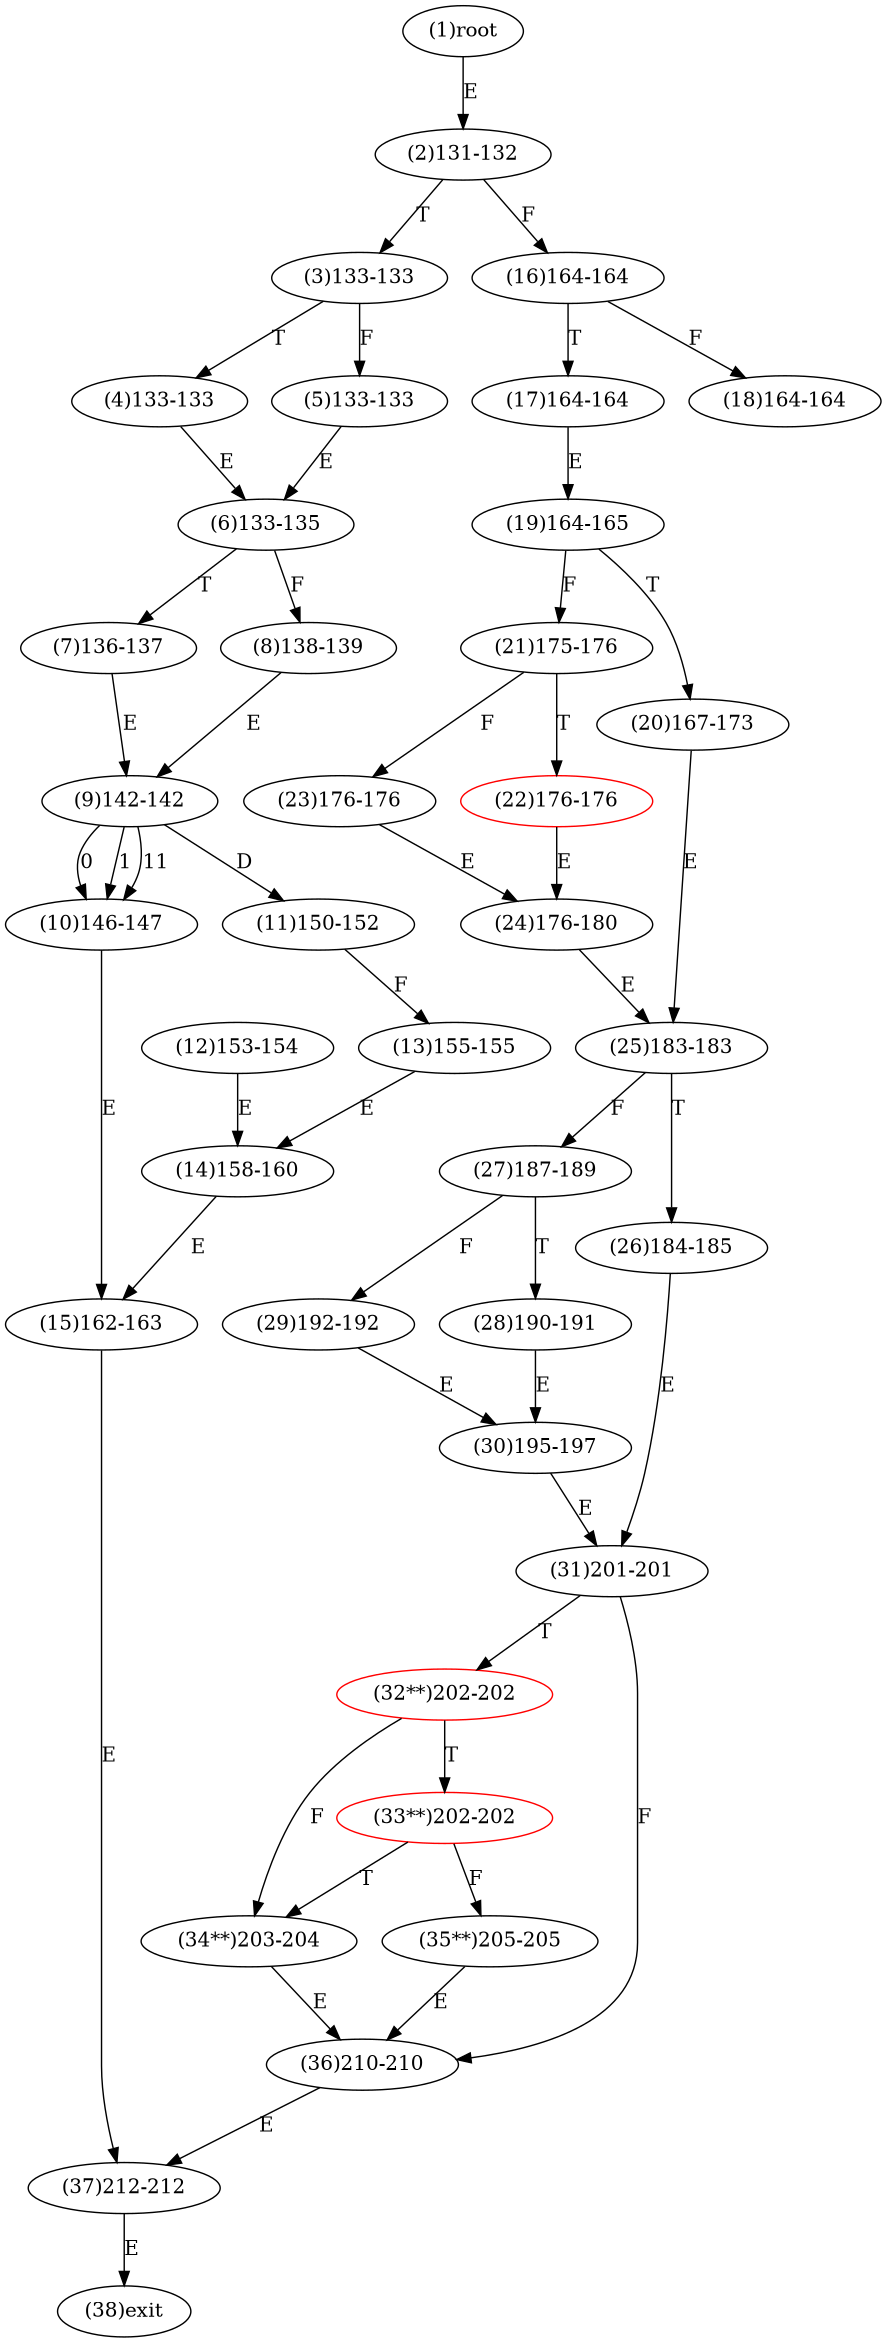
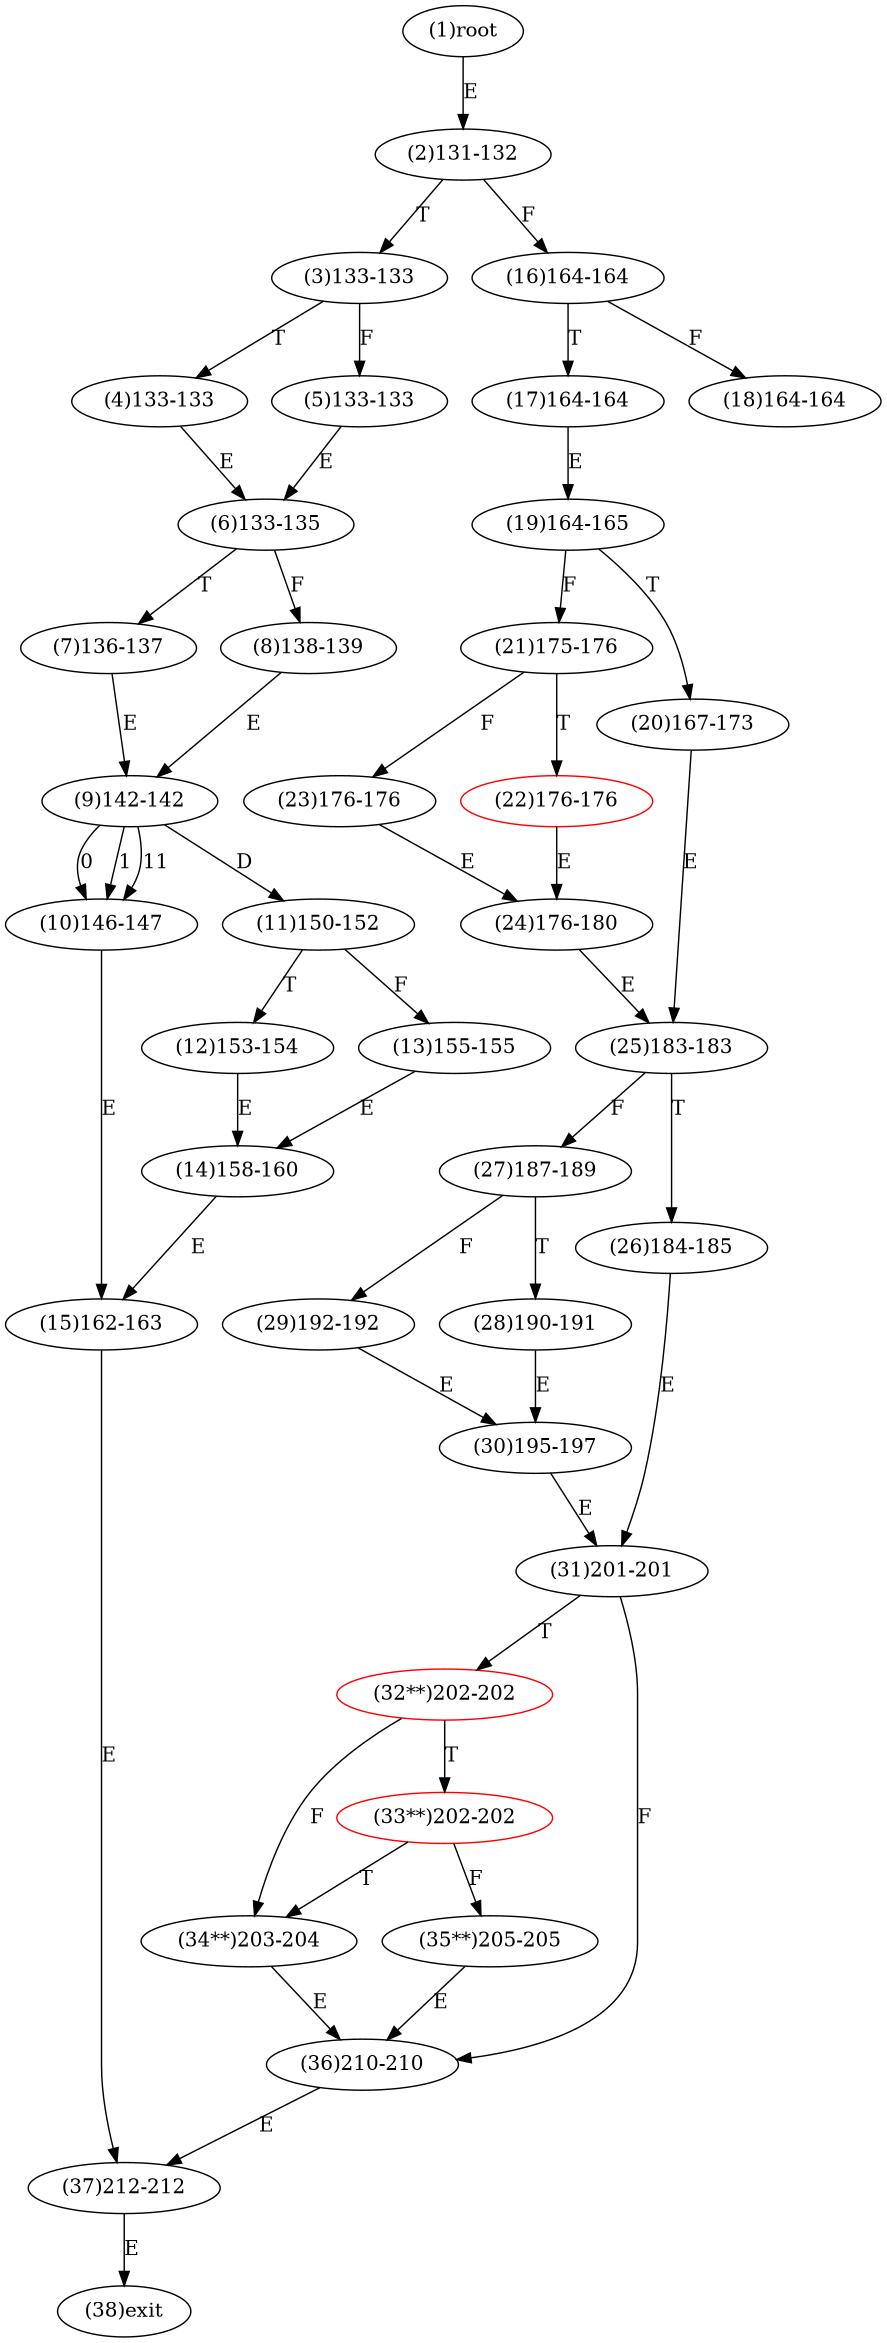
  digraph {
    n1 [label="(1)root"]
    n2 [label="(2)131-132"]
    n3 [label="(3)133-133"]
    n4 [label="(16)164-164"]
    n5 [label="(4)133-133"]
    n6 [label="(5)133-133"]
    n7 [label="(17)164-164"]
    n8 [label="(18)164-164"]
    n9 [label="(6)133-135"]
    n10 [label="(7)136-137"]
    n11 [label="(8)138-139"]
    n12 [label="(9)142-142"]
    n13 [label="(10)146-147"]
    n14 [label="(11)150-152"]
    n15 [label="(15)162-163"]
    n16 [label="(12)153-154"]
    n17 [label="(13)155-155"]
    n18 [label="(37)212-212"]
    n19 [label="(14)158-160"]
    n20 [label="(38)exit"]
    n21 [label="(19)164-165"]
    n22 [label="(21)175-176"]
    n23 [label="(20)167-173"]
    n24 [label="(23)176-176"]
    n25 [color=red label="(22)176-176"]
    n26 [label="(25)183-183"]
    n27 [label="(24)176-180"]
    n28 [label="(27)187-189"]
    n29 [label="(26)184-185"]
    n30 [label="(29)192-192"]
    n31 [label="(28)190-191"]
    n32 [label="(31)201-201"]
    n33 [label="(30)195-197"]
    n34 [color=red label="(32**)202-202"]
    n35 [label="(36)210-210"]
    n36 [label="(34**)203-204"]
    n37 [color=red label="(33**)202-202"]
    n38 [label="(35**)205-205"]
    n1 -> n2 [label=E]
    n2 -> n3 [label=T]
    n2 -> n4 [label=F]
    n3 -> n5 [label=T]
    n3 -> n6 [label=F]
    n4 -> n7 [label=T]
    n4 -> n8 [label=F]
    n5 -> n9 [label=E]
    n6 -> n9 [label=E]
    n7 -> n21 [label=E]
    n9 -> n10 [label=T]
    n9 -> n11 [label=F]
    n10 -> n12 [label=E]
    n11 -> n12 [label=E]
    n12 -> n13 [label=0]
    n12 -> n13 [label=1]
    n12 -> n13 [label=11]
    n12 -> n14 [label=D]
    n13 -> n15 [label=E]
+   n14 -> n16 [label=T]
    n14 -> n17 [label=F]
    n15 -> n18 [label=E]
    n16 -> n19 [label=E]
    n17 -> n19 [label=E]
    n18 -> n20 [label=E]
    n19 -> n15 [label=E]
    n21 -> n22 [label=F]
    n21 -> n23 [label=T]
    n22 -> n24 [label=F]
    n22 -> n25 [label=T]
    n23 -> n26 [label=E]
    n24 -> n27 [label=E]
    n25 -> n27 [label=E]
    n26 -> n28 [label=F]
    n26 -> n29 [label=T]
    n27 -> n26 [label=E]
    n28 -> n30 [label=F]
    n28 -> n31 [label=T]
    n29 -> n32 [label=E]
    n30 -> n33 [label=E]
    n31 -> n33 [label=E]
    n32 -> n34 [label=T]
    n32 -> n35 [label=F]
    n33 -> n32 [label=E]
    n34 -> n36 [label=F]
    n34 -> n37 [label=T]
    n35 -> n18 [label=E]
    n36 -> n35 [label=E]
    n37 -> n36 [label=T]
    n37 -> n38 [label=F]
    n38 -> n35 [label=E]
  }
